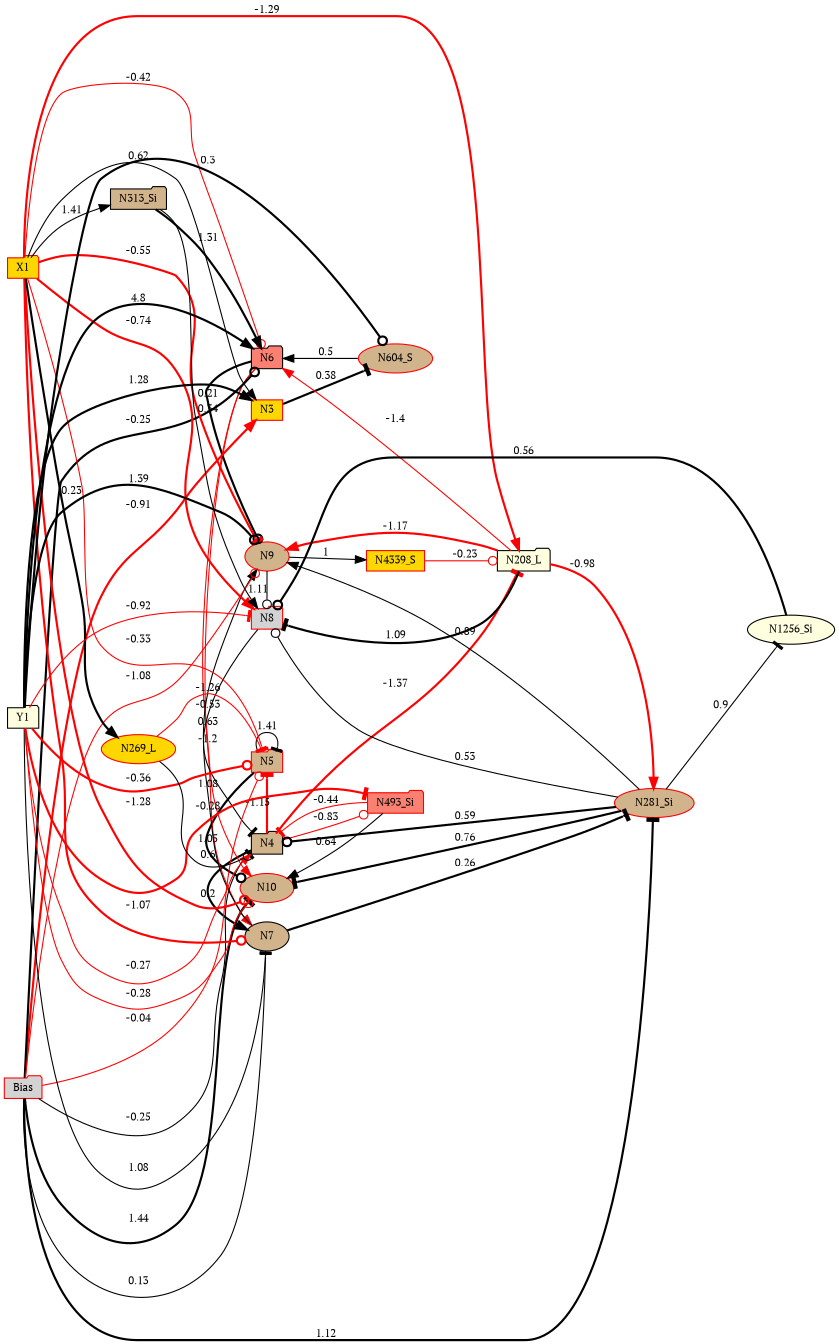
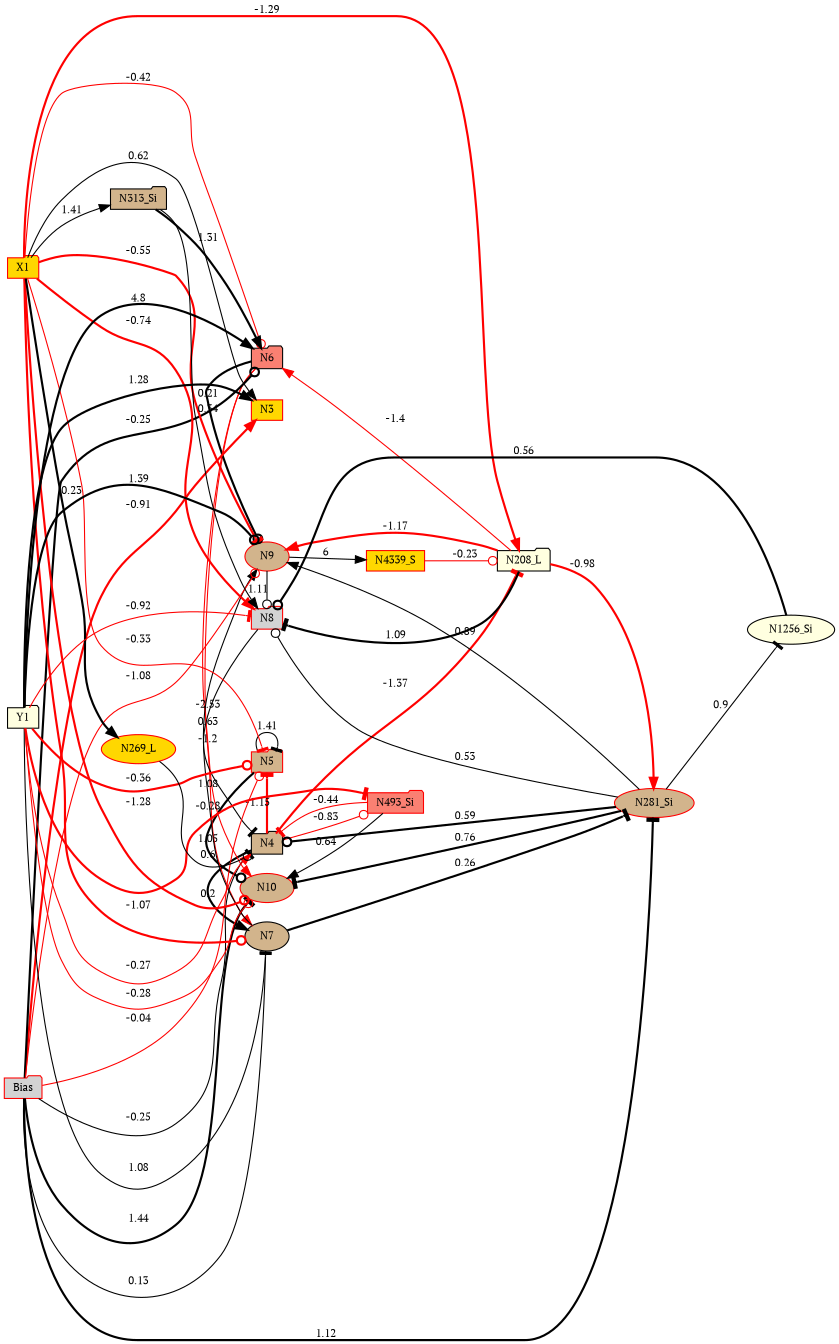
  digraph {
    fontname="PT Serif"
    rankdir=LR
    node [color=red fillcolor=tan fontname="PT Serif" fontsize=10 shape=folder style=filled]
    edge [arrowhead=normal color=black fontname="PT Serif" fontsize=10 style=solid]
    N3 [fillcolor=gold height=0.1 shape=box width=0.1]
    N4 [color=black height=0.1 width=0.1]
    N5 [height=0.1 width=0.1]
    N6 [color=black fillcolor=salmon height=0.1 width=0.1]
    N7 [color=black height=0.1 shape=ellipse width=0.1]
    N8 [fillcolor=lightgrey height=0.1 width=0.1]
    N9 [height=0.1 shape=ellipse width=0.1]
    N10 [height=0.1 shape=ellipse width=0.1]
    n9 [fillcolor=lightgrey height=0.1 label=Bias width=0.1]
    n10 [fillcolor=gold height=0.1 label=X1 width=0.1]
    n11 [color=black fillcolor=lightyellow height=0.1 label=Y1 width=0.1]
-   n12 [height=0.1 label=N604_S shape=ellipse width=0.1]
    n13 [color=black fillcolor=lightyellow height=0.1 label=N208_L width=0.1]
    n14 [fillcolor=salmon height=0.1 label=N493_Si width=0.1]
    n15 [height=0.1 label=N281_Si shape=ellipse width=0.1]
    n16 [fillcolor=gold height=0.1 label=N4339_S shape=box width=0.1]
    n17 [fillcolor=gold height=0.1 label=N269_L shape=ellipse width=0.1]
    n18 [color=black height=0.1 label=N313_Si width=0.1]
    n19 [color=black fillcolor=lightyellow height=0.1 label=N1256_Si shape=ellipse width=0.1]
    subgraph sub_1 {
      rank=same
      N3
      N4
      N5
      N6
      N7
      N8
      N9
      N10
    }
    subgraph sub_2 {
      rank=same
      n9
      n10
      n11
    }
-   N3 -> n12 [arrowhead=tee label=0.38 style=bold]
    N4 -> N5 [arrowType=inv arrowhead=tee color=red label=-1.15 style=bold]
    N4 -> N7 [label=0.2 style=bold]
    N4 -> n13 [arrowType=inv arrowhead=tee color=red label=-1.37 style=bold]
    N4 -> n14 [arrowType=inv arrowhead=odot color=red label=-0.83]
    N5 -> N5 [arrowhead=tee label=1.41]
    N5 -> N10 [arrowhead=odot label=1.05 style=bold]
    N6 -> N7 [arrowType=inv color=red label=-1.2]
    N6 -> N9 [arrowhead=odot label=0.21 style=bold]
-   N6 -> N10 [arrowType=inv color=red label=-0.53]
+   N6 -> N10 [arrowType=inv color=red label=-2.53]
    N7 -> N9 [label=1.08]
    N7 -> n15 [arrowhead=tee label=0.26 style=bold]
    N8 -> N4 [arrowhead=tee label=0.63]
    N9 -> N8 [arrowhead=odot label=1.11]
-   N9 -> n16 [label=1]
+   N9 -> n16 [label=6]
    n9 -> N3 [arrowType=inv color=red label=-0.91 style=bold]
    n9 -> N4 [arrowType=inv arrowhead=tee label=-0.25]
    n9 -> N5 [arrowType=inv arrowhead=odot color=red label=-0.04]
    n9 -> N6 [arrowhead=odot label=-0.25 style=bold]
    n9 -> N7 [arrowhead=tee label=0.13]
    n9 -> N9 [arrowType=inv arrowhead=odot color=red label=-1.08]
    n9 -> N10 [arrowhead=tee label=1.44 style=bold]
    n9 -> n15 [arrowhead=tee label=1.12 style=bold]
    n10 -> N3 [label=0.62]
    n10 -> N5 [arrowType=inv arrowhead=tee color=red label=-0.33]
    n10 -> N6 [arrowType=inv arrowhead=odot color=red label=-0.42]
    n10 -> N7 [arrowType=inv arrowhead=odot color=red label=-1.07 style=bold]
    n10 -> N8 [arrowType=inv color=red label=-0.74 style=bold]
    n10 -> N9 [arrowType=inv arrowhead=tee color=red label=-0.55 style=bold]
    n10 -> N10 [arrowType=inv arrowhead=odot color=red label=-1.28 style=bold]
    n10 -> n11 [style=invis arrowhead="" color="" fontsize=""]
    n10 -> n13 [arrowType=inv color=red label=-1.29 style=bold]
    n10 -> n17 [label=0.23 style=bold]
    n10 -> n18 [label=1.41]
    n11 -> N3 [label=1.28 style=bold]
    n11 -> N4 [arrowType=inv color=red label=-0.27]
    n11 -> N5 [arrowType=inv arrowhead=odot color=red label=-0.36 style=bold]
    n11 -> N6 [label=4.8 style=bold]
    n11 -> N7 [arrowhead=tee label=1.08]
    n11 -> N8 [arrowType=inv arrowhead=tee color=red label=-0.92]
    n11 -> N9 [arrowhead=odot label=1.39 style=bold]
    n11 -> N10 [arrowType=inv arrowhead=odot color=red label=-0.28]
    n11 -> n9 [style=invis arrowhead="" color="" fontsize=""]
-   n11 -> n12 [arrowhead=odot label=0.3 style=bold]
    n11 -> n14 [arrowType=inv arrowhead=tee color=red label=-0.28 style=bold]
-   n12 -> N6 [label=0.5]
    n13 -> N6 [arrowType=inv color=red label=-1.4]
    n13 -> N8 [arrowhead=tee label=1.09 style=bold]
    n13 -> N9 [arrowType=inv color=red label=-1.17 style=bold]
    n13 -> n15 [arrowType=inv color=red label=-0.98 style=bold]
    n14 -> N4 [arrowType=inv arrowhead=tee color=red label=-0.44]
    n14 -> N10 [label=0.64]
    n15 -> N4 [arrowhead=odot label=0.59 style=bold]
    n15 -> N8 [arrowhead=odot label=0.53]
    n15 -> N9 [label=0.89]
    n15 -> N10 [arrowhead=tee label=0.76 style=bold]
    n15 -> n19 [arrowhead=tee label=0.9]
    n16 -> n13 [arrowType=inv arrowhead=odot color=red label=-0.23]
    n17 -> N4 [arrowhead=odot label=0.6]
-   n17 -> N5 [arrowType=inv arrowhead=tee color=red label=-1.26]
    n18 -> N6 [label=1.31 style=bold]
    n18 -> N8 [label=0.34]
    n19 -> N8 [arrowhead=odot label=0.56 style=bold]
  }
